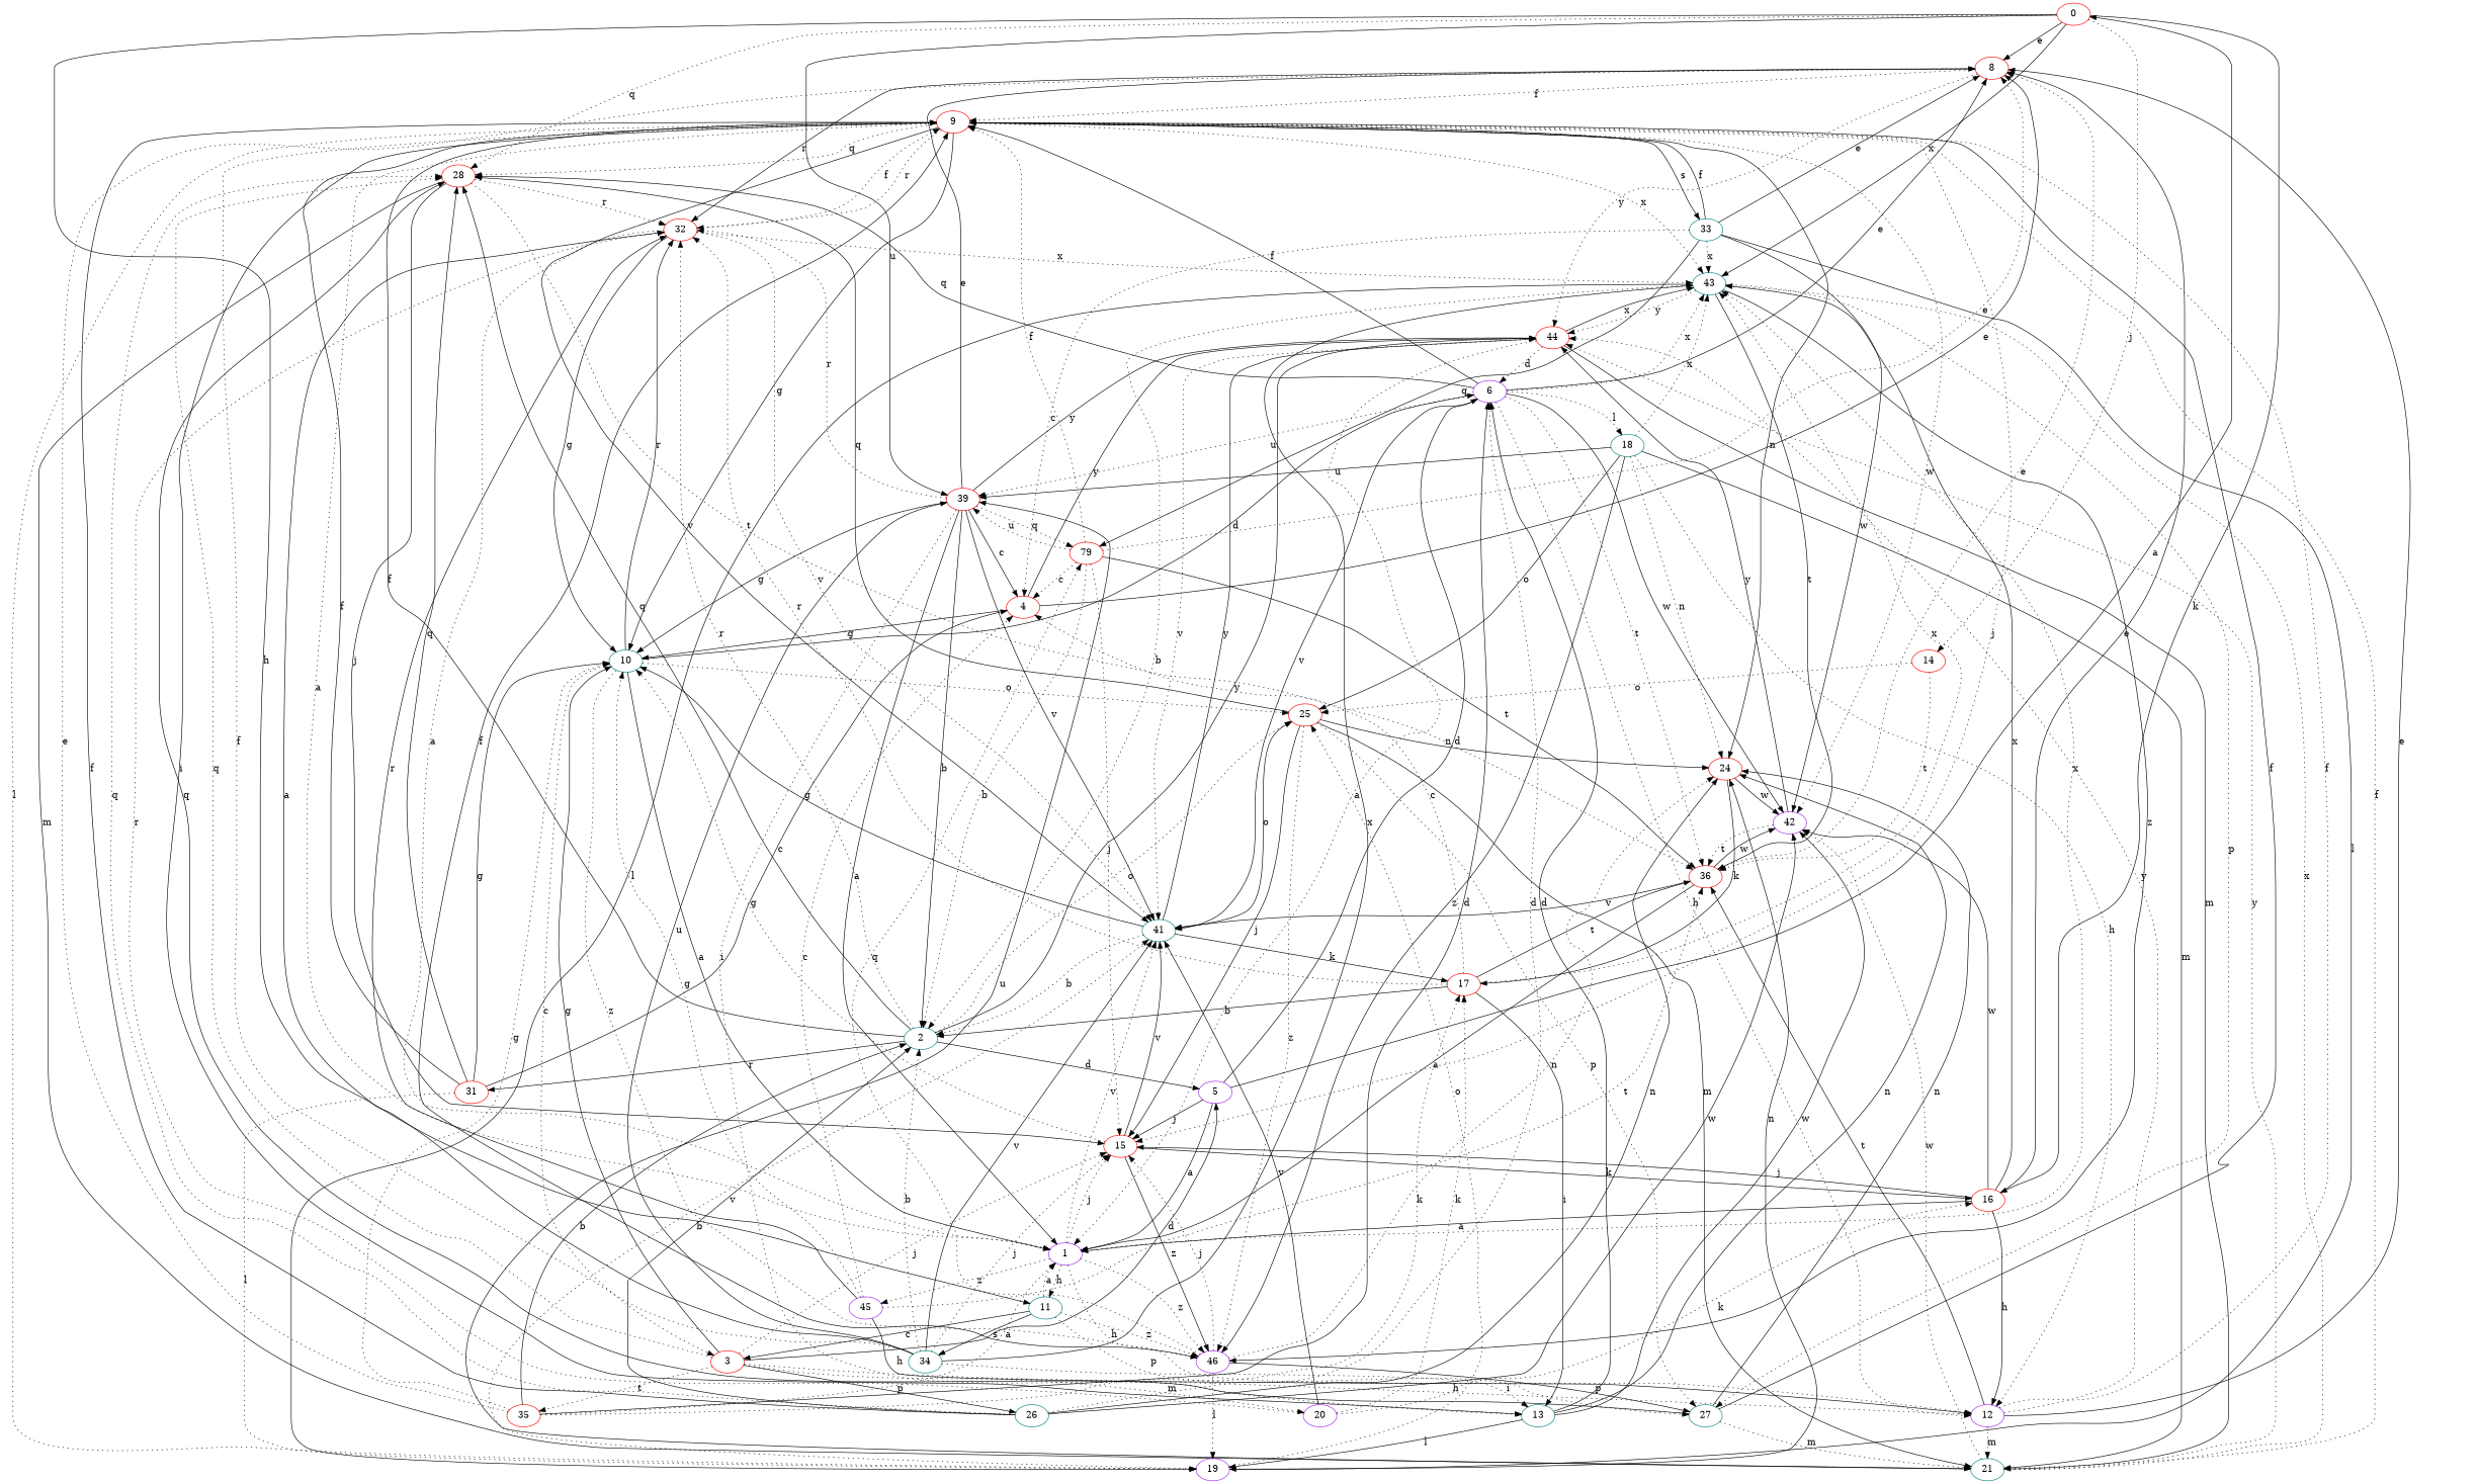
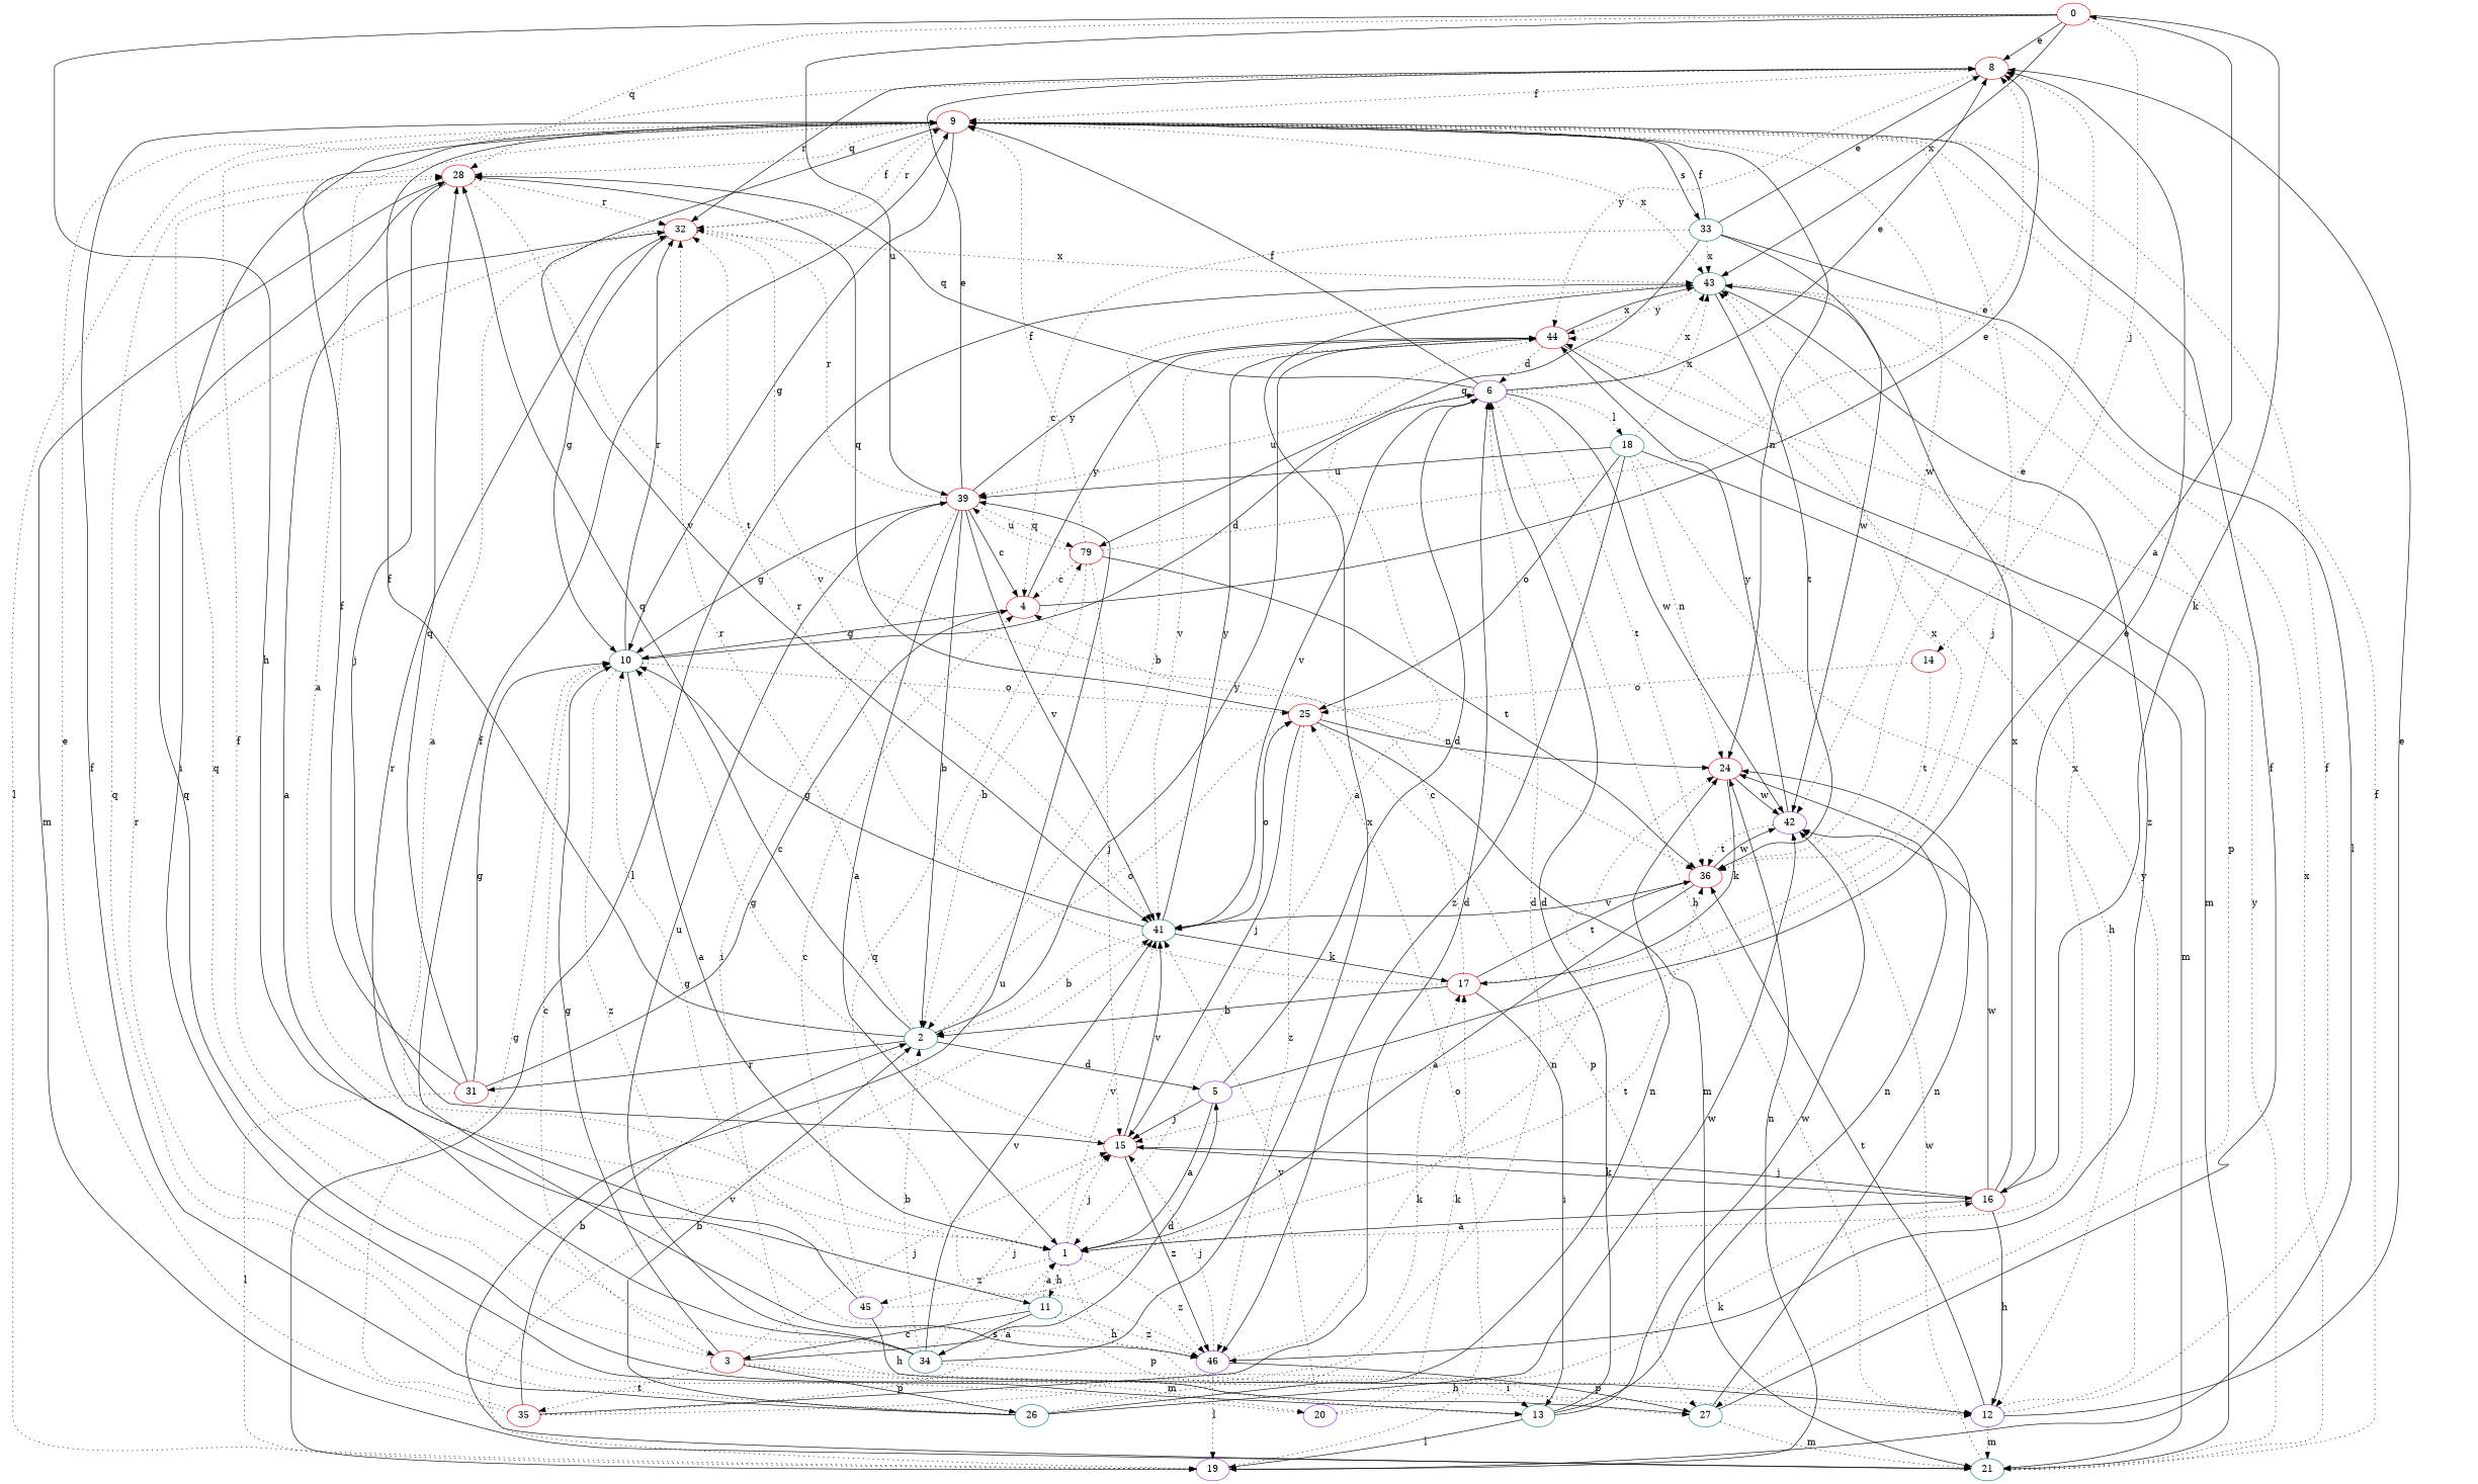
  strict digraph {
    node [color=red]
    edge [style=solid]
    0
    8
    11 [color=teal]
    14
    16
    28
    39
    43 [color=teal]
    9
    32
    44
    1 [color=purple]
    46 [color=purple]
    3
    27 [color=teal]
    34 [color=teal]
    25
    36
    12 [color=purple]
    15
    42 [color=purple]
    21 [color=teal]
    41 [color=teal]
    2 [color=teal]
    10 [color=teal]
    4
    13 [color=teal]
    n28 [label=79]
    19 [color=purple]
    45 [color=purple]
    17
    24
    5 [color=purple]
    31
    6 [color=purple]
    33 [color=teal]
    20 [color=purple]
    26 [color=teal]
    35
    18 [color=teal]
    0 -> 8 [label=e]
    0 -> 11 [label=h]
    0 -> 14 [label=j style=dotted]
    0 -> 16 [label=k]
    0 -> 28 [label=q style=dotted]
    0 -> 39 [label=u]
    0 -> 43 [label=x]
    8 -> 9 [label=f style=dotted]
    8 -> 32 [label=r]
    8 -> 44 [label=y style=dotted]
    11 -> 1 [label=a style=dotted]
    11 -> 46 [label=z style=dotted]
    11 -> 3 [label=c]
    11 -> 27 [label=p style=dotted]
    11 -> 34 [label=s]
    14 -> 25 [label=o style=dotted]
    14 -> 36 [label=t style=dotted]
    16 -> 8 [label=e]
    16 -> 43 [label=x]
    16 -> 1 [label=a]
    16 -> 12 [label=h]
    16 -> 15 [label=j]
    16 -> 42 [label=w]
    28 -> 32 [label=r style=dotted]
    28 -> 36 [label=t style=dotted]
    28 -> 15 [label=j]
    28 -> 21 [label=m]
    39 -> 8 [label=e]
    39 -> 32 [label=r style=dotted]
    39 -> 44 [label=y]
    39 -> 1 [label=a]
    39 -> 41 [label=v]
    39 -> 2 [label=b]
    39 -> 10 [label=g]
    39 -> 4 [label=c]
    39 -> 13 [label=i style=dotted]
    39 -> n28 [label=q style=dotted]
    43 -> 44 [label=y style=dotted]
    43 -> 46 [label=z]
    43 -> 27 [label=p style=dotted]
    43 -> 36 [label=t]
    43 -> 2 [label=b style=dotted]
    43 -> 19 [label=l]
    9 -> 28 [label=q style=dotted]
    9 -> 43 [label=x style=dotted]
    9 -> 32 [label=r style=dotted]
    9 -> 1 [label=a style=dotted]
    9 -> 15 [label=j style=dotted]
    9 -> 42 [label=w style=dotted]
    9 -> 41 [label=v]
    9 -> 10 [label=g]
    9 -> 13 [label=i]
    9 -> 19 [label=l style=dotted]
    9 -> 24 [label=n]
    9 -> 33 [label=s]
    32 -> 43 [label=x style=dotted]
    32 -> 9 [label=f style=dotted]
    32 -> 1 [label=a style=dotted]
    32 -> 41 [label=v style=dotted]
    32 -> 10 [label=g]
    44 -> 43 [label=x]
    44 -> 1 [label=a style=dotted]
    44 -> 21 [label=m]
    44 -> 41 [label=v style=dotted]
    44 -> 6 [label=d style=dotted]
    1 -> 11 [label=h style=dotted]
    1 -> 43 [label=x style=dotted]
    1 -> 46 [label=z style=dotted]
    1 -> 12 [label=h style=dotted]
    1 -> 15 [label=j style=dotted]
    1 -> 41 [label=v style=dotted]
    1 -> 45 [label=z style=dotted]
    46 -> 9 [label=f]
    46 -> 27 [label=p]
    46 -> 15 [label=j style=dotted]
    46 -> n28 [label=q style=dotted]
    46 -> 19 [label=l style=dotted]
    46 -> 24 [label=n style=dotted]
    3 -> 28 [label=q style=dotted]
    3 -> 12 [label=h style=dotted]
    3 -> 15 [label=j style=dotted]
    3 -> 10 [label=g]
    3 -> 5 [label=d]
    3 -> 20 [label=m style=dotted]
    3 -> 26 [label=p]
    3 -> 35 [label=t style=dotted]
    27 -> 28 [label=q]
    27 -> 9 [label=f]
    27 -> 21 [label=m style=dotted]
    27 -> 24 [label=n]
    34 -> 39 [label=u]
    34 -> 43 [label=x]
    34 -> 9 [label=f style=dotted]
    34 -> 32 [label=a]
    34 -> 15 [label=j style=dotted]
    34 -> 41 [label=v]
    34 -> 2 [label=b style=dotted]
    34 -> 13 [label=i style=dotted]
    25 -> 28 [label=q]
    25 -> 46 [label=z style=dotted]
    25 -> 27 [label=p style=dotted]
    25 -> 15 [label=j]
    25 -> 21 [label=m]
    25 -> 24 [label=n]
    36 -> 8 [label=e style=dotted]
    36 -> 1 [label=a]
    36 -> 42 [label=w]
    36 -> 41 [label=v]
    12 -> 8 [label=e]
    12 -> 9 [label=f style=dotted]
    12 -> 44 [label=y style=dotted]
    12 -> 36 [label=t]
    12 -> 21 [label=m style=dotted]
    15 -> 16 [label=k]
    15 -> 46 [label=z]
    15 -> 41 [label=v]
    15 -> 10 [label=g style=dotted]
    42 -> 44 [label=y]
    42 -> 36 [label=t style=dotted]
    21 -> 39 [label=u]
    21 -> 43 [label=x style=dotted]
    21 -> 9 [label=f style=dotted]
    21 -> 44 [label=y style=dotted]
    21 -> 42 [label=w style=dotted]
    41 -> 44 [label=y]
    41 -> 25 [label=o]
    41 -> 2 [label=b style=dotted]
    41 -> 10 [label=g]
    41 -> 17 [label=k]
    2 -> 28 [label=q]
    2 -> 9 [label=f]
    2 -> 32 [label=r style=dotted]
    2 -> 44 [label=y]
    2 -> 25 [label=o style=dotted]
    2 -> 5 [label=d]
    2 -> 31 [label=r]
    10 -> 32 [label=r]
    10 -> 1 [label=a]
    10 -> 46 [label=z style=dotted]
    10 -> 3 [label=c style=dotted]
    10 -> 25 [label=o style=dotted]
    10 -> 6 [label=d]
    4 -> 8 [label=e]
    4 -> 44 [label=y]
    4 -> 10 [label=g]
    13 -> 42 [label=w]
    13 -> 19 [label=l]
    13 -> 24 [label=n]
    13 -> 6 [label=d]
    n28 -> 8 [label=e style=dotted]
    n28 -> 39 [label=u style=dotted]
    n28 -> 9 [label=f style=dotted]
    n28 -> 36 [label=t]
    n28 -> 15 [label=j style=dotted]
    n28 -> 2 [label=b style=dotted]
    n28 -> 4 [label=c style=dotted]
    19 -> 25 [label=o style=dotted]
    19 -> 41 [label=v style=dotted]
    19 -> 24 [label=n]
    45 -> 32 [label=r]
    45 -> 36 [label=t style=dotted]
    45 -> 12 [label=h]
    45 -> 10 [label=g style=dotted]
    45 -> 4 [label=c style=dotted]
    17 -> 43 [label=x style=dotted]
    17 -> 32 [label=r style=dotted]
    17 -> 36 [label=t]
    17 -> 2 [label=b]
    17 -> 4 [label=c style=dotted]
    17 -> 13 [label=i]
    24 -> 42 [label=w]
    24 -> 17 [label=k]
    5 -> 0 [label=a]
    5 -> 1 [label=a]
    5 -> 15 [label=j]
    5 -> 6 [label=d]
    31 -> 28 [label=q]
    31 -> 9 [label=f]
    31 -> 10 [label=g]
    31 -> 4 [label=c]
    31 -> 19 [label=l style=dotted]
    6 -> 8 [label=e]
    6 -> 28 [label=q]
    6 -> 39 [label=u style=dotted]
    6 -> 43 [label=x style=dotted]
    6 -> 9 [label=f]
    6 -> 36 [label=t style=dotted]
    6 -> 12 [label=h style=dotted]
    6 -> 42 [label=w]
    6 -> 41 [label=v]
    6 -> 18 [label=l style=dotted]
    33 -> 8 [label=e]
    33 -> 43 [label=x style=dotted]
    33 -> 9 [label=f]
    33 -> 42 [label=w]
    33 -> 4 [label=c style=dotted]
    33 -> n28 [label=q]
    33 -> 19 [label=l]
    20 -> 16 [label=k style=dotted]
    20 -> 32 [label=r style=dotted]
-   20 -> 41 [label=v]
+   20 -> 41 [label=v style=dotted]
    20 -> 17 [label=k style=dotted]
    26 -> 28 [label=q style=dotted]
    26 -> 9 [label=f]
    26 -> 42 [label=w]
    26 -> 2 [label=b]
    26 -> 24 [label=n]
    26 -> 6 [label=d style=dotted]
    35 -> 8 [label=e style=dotted]
    35 -> 1 [label=a style=dotted]
    35 -> 2 [label=b]
    35 -> 10 [label=g style=dotted]
    35 -> 17 [label=k style=dotted]
    35 -> 6 [label=d]
    18 -> 39 [label=u]
    18 -> 43 [label=x style=dotted]
    18 -> 46 [label=z]
    18 -> 25 [label=o]
    18 -> 12 [label=h style=dotted]
    18 -> 21 [label=m]
    18 -> 24 [label=n style=dotted]
  }
